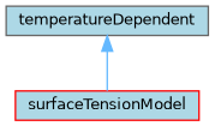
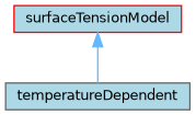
  digraph {
    fontname="DejaVu Sans"
    node [fillcolor=lightblue fontname="DejaVu Sans" fontsize=10 shape=box style=filled]
    n1 [color=gray40 fontcolor=black height=0.2 label=temperatureDependent width=0.4]
    n2 [color=red height=0.2 label=surfaceTensionModel width=0.4]
-   n1 -> n2 [color=steelblue1 dir=back fontname="DejaVu Sans" fontsize=10 labelfontname=Helvetica labelfontsize=10 style=solid]
+   n2 -> n1 [color=steelblue1 dir=back fontname="DejaVu Sans" fontsize=10 labelfontname=Helvetica labelfontsize=10 style=solid]
  }
